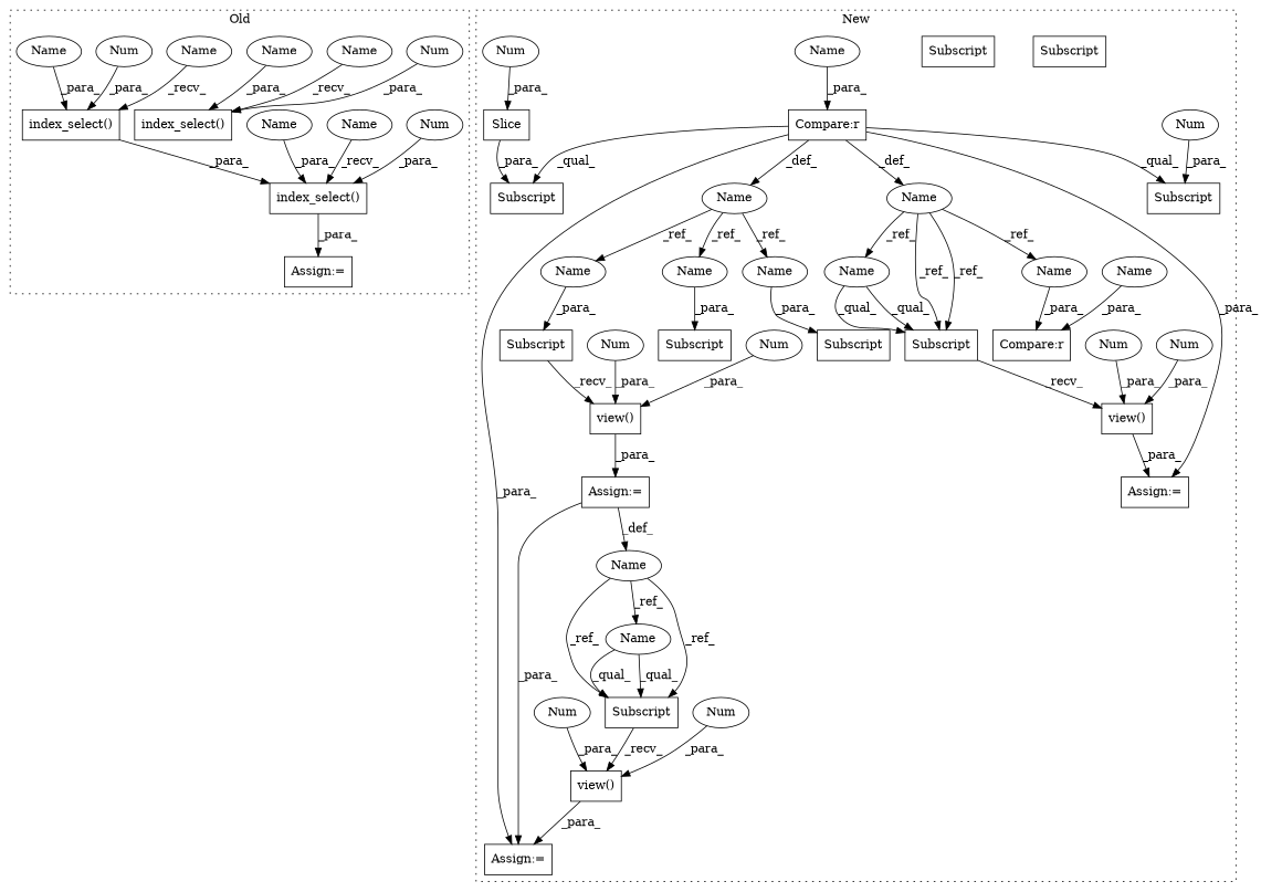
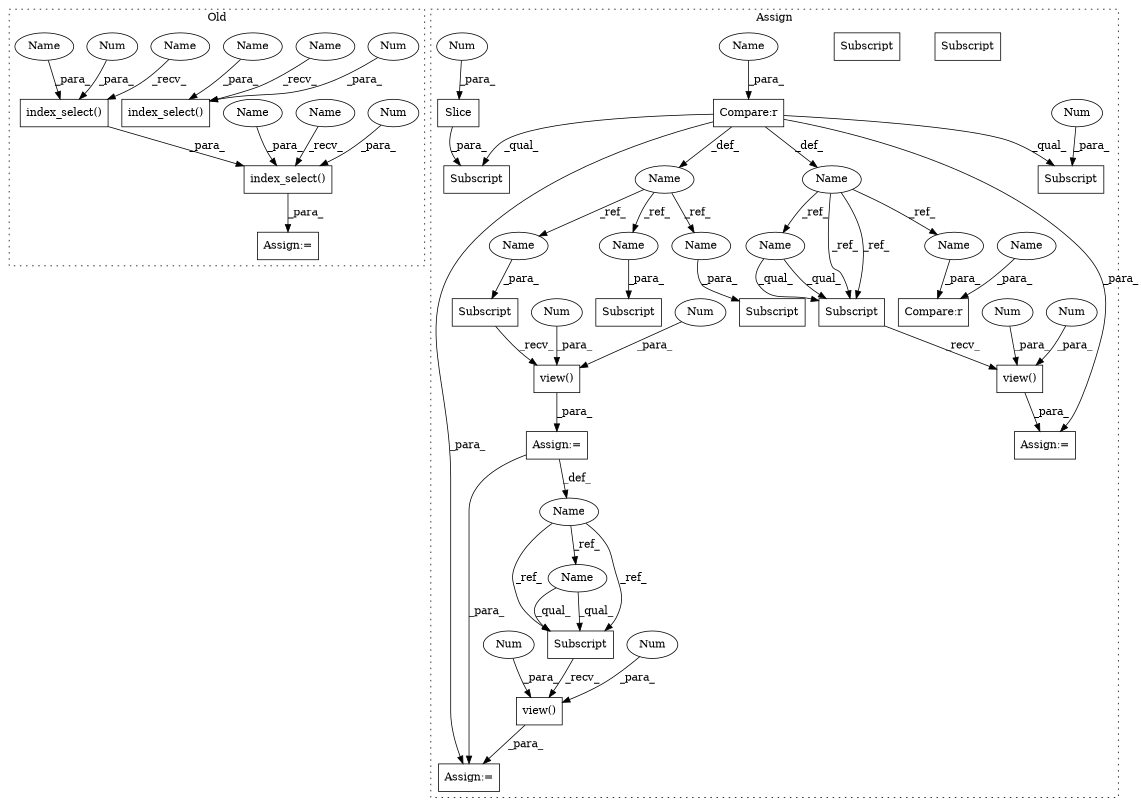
  digraph {
    node [a=87 l=1 s=6660 shape=ellipse]
    n1 [a=75 l="19,1" label="index_select()" s="7375,7418" shape=box]
    n2 [a=76 label=Num s=7407]
    n3 [a=75 l="19,1" label="index_select()" s="7300,7339" shape=box]
    n4 [a=76 label=Num s=7328]
    n5 [a=75 l="19,1" label="index_select()" s="6660,6699" shape=box]
    n6 [a=76 label=Num s=6688]
    n7 [a=68 l=3 label="Assign:=" s=7297 shape=box]
    n8 [l=5 label=Name s=7375]
    n9 [l=5 label=Name]
    n10 [l=5 label=Name s=7300]
    n11 [l=8 label=Name s=7331]
    n12 [l=8 label=Name s=7410]
    n13 [l=8 label=Name s=6691]
    n14 [a=75 l="27,1" label="view()" s="7564,7595" shape=box]
    n15 [a=63 l="21,0" label=Subscript s="7564,0" shape=box]
    n16 [l=12 label=Name s=6861]
    n17 [a=68 l=3 label="Assign:=" s=6873 shape=box]
    n18 [a=76 l=2 label=Num s=7591]
    n19 [a=40 l=23 label="Compare:r" shape=box]
    n20 [a=63 l="16,0" label=Subscript s="6714,0" shape=box]
    n21 [l=7 label=Name s=6650]
    n22 [a=63 l="20,0" label=Subscript s="6809,0" shape=box]
    n23 [a=40 l=23 label="Compare:r" s=7348 shape=box]
    n24 [l=11 label=Name s=6795]
    n25 [a=63 l="20,0" label=Subscript s="7497,0" shape=box]
    n26 [a=75 l="27,1" label="view()" s="6876,6907" shape=box]
    n27 [a=63 l="21,0" label=Subscript s="6876,0" shape=box]
    n28 [a=75 l="26,1" label="view()" s="7497,7527" shape=box]
    n29 [a=63 l="17,0" label=Subscript s="7444,0" shape=box]
    n30 [a=80 l=2 label=Slice s=7458 shape=box]
    n31 [a=63 l="16,0" label=Subscript s="7424,0" shape=box]
    n32 [a=76 l=2 label=Num s=6903]
    n33 [a=76 label=Num s=6906]
    n34 [a=76 l=2 label=Num s=7523]
    n35 [a=76 label=Num s=7526]
    n36 [a=76 label=Num s=7458]
    n37 [a=76 label=Num s=7438]
    n38 [a=76 label=Num s=7594]
    n39 [a=68 l=3 label="Assign:=" s=7494 shape=box]
    n40 [a=68 l=3 label="Assign:=" s=7561 shape=box]
    n41 [l=7 label=Name s=6722]
    n42 [l=7 label=Name s=6889]
    n43 [l=7 label=Name s=6821]
    n44 [l=12 label=Name s=7564]
    n45 [a=63 l="21,0" label=Subscript s="7564,0" shape=box]
    n46 [l=11 label=Name s=7497]
    n47 [a=63 l="20,0" label=Subscript s="7497,0" shape=box]
    n48 [l=11 label=Name s=7348]
    n49 [l=8 label=Name s=6675]
    n50 [l=8 label=Name s=7363]
    subgraph cluster_1 {
      label=Old
      style=dotted
      n1
      n2
      n3
      n4
      n5
      n6
      n7
      n8
      n9
      n10
      n11
      n12
      n13
    }
    subgraph cluster_2 {
-     label=New
+     label=Assign
      style=dotted
      n14
      n15
      n16
      n17
      n18
      n19
      n20
      n21
      n22
      n23
      n24
      n25
      n26
      n27
      n28
      n29
      n30
      n31
      n32
      n33
      n34
      n35
      n36
      n37
      n38
      n39
      n40
      n41
      n42
      n43
      n44
      n45
      n46
      n47
      n48
      n49
      n50
    }
    n2 -> n1 [label=_para_]
    n3 -> n7 [label=_para_]
    n4 -> n3 [label=_para_]
    n5 -> n3 [label=_para_]
    n6 -> n5 [label=_para_]
    n8 -> n1 [label=_recv_]
    n9 -> n5 [label=_recv_]
    n10 -> n3 [label=_recv_]
    n11 -> n3 [label=_para_]
    n12 -> n1 [label=_para_]
    n13 -> n5 [label=_para_]
    n14 -> n40 [label=_para_]
    n16 -> n44 [label=_ref_]
    n16 -> n45 [label=_ref_]
    n16 -> n45 [label=_ref_]
    n17 -> n16 [label=_def_]
    n17 -> n40 [label=_para_]
    n18 -> n14 [label=_para_]
    n19 -> n21 [label=_def_]
    n19 -> n24 [label=_def_]
    n19 -> n29 [label=_qual_]
    n19 -> n31 [label=_qual_]
    n19 -> n39 [label=_para_]
    n19 -> n40 [label=_para_]
    n21 -> n41 [label=_ref_]
    n21 -> n42 [label=_ref_]
    n21 -> n43 [label=_ref_]
    n24 -> n46 [label=_ref_]
    n24 -> n47 [label=_ref_]
    n24 -> n47 [label=_ref_]
    n24 -> n48 [label=_ref_]
    n26 -> n17 [label=_para_]
    n27 -> n26 [label=_recv_]
    n28 -> n39 [label=_para_]
    n30 -> n29 [label=_para_]
    n32 -> n26 [label=_para_]
    n33 -> n26 [label=_para_]
    n34 -> n28 [label=_para_]
    n35 -> n28 [label=_para_]
    n36 -> n30 [label=_para_]
    n37 -> n31 [label=_para_]
    n38 -> n14 [label=_para_]
    n41 -> n20 [label=_para_]
    n42 -> n27 [label=_para_]
    n43 -> n22 [label=_para_]
    n44 -> n45 [label=_qual_]
    n44 -> n45 [label=_qual_]
    n45 -> n14 [label=_recv_]
    n46 -> n47 [label=_qual_]
    n46 -> n47 [label=_qual_]
    n47 -> n28 [label=_recv_]
    n48 -> n23 [label=_para_]
    n49 -> n19 [label=_para_]
    n50 -> n23 [label=_para_]
  }
